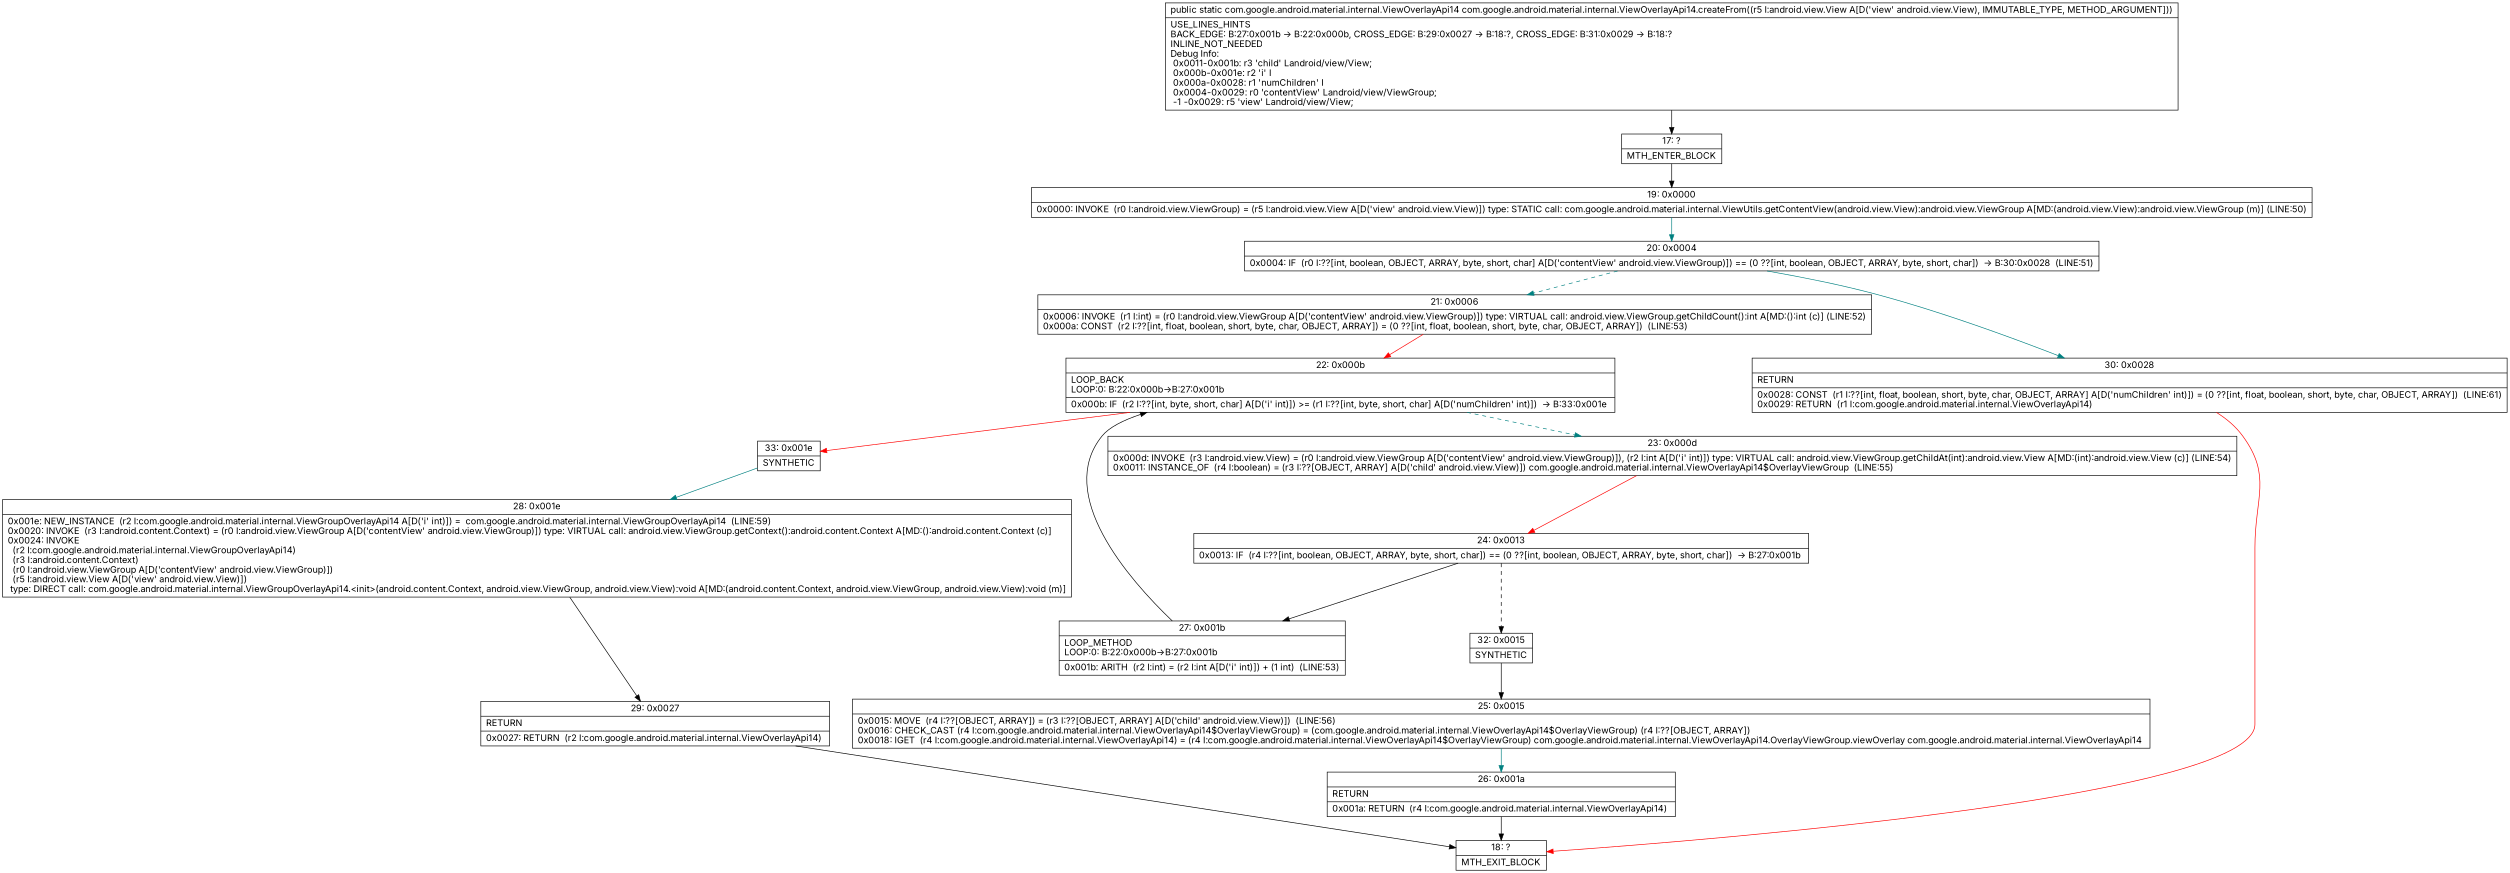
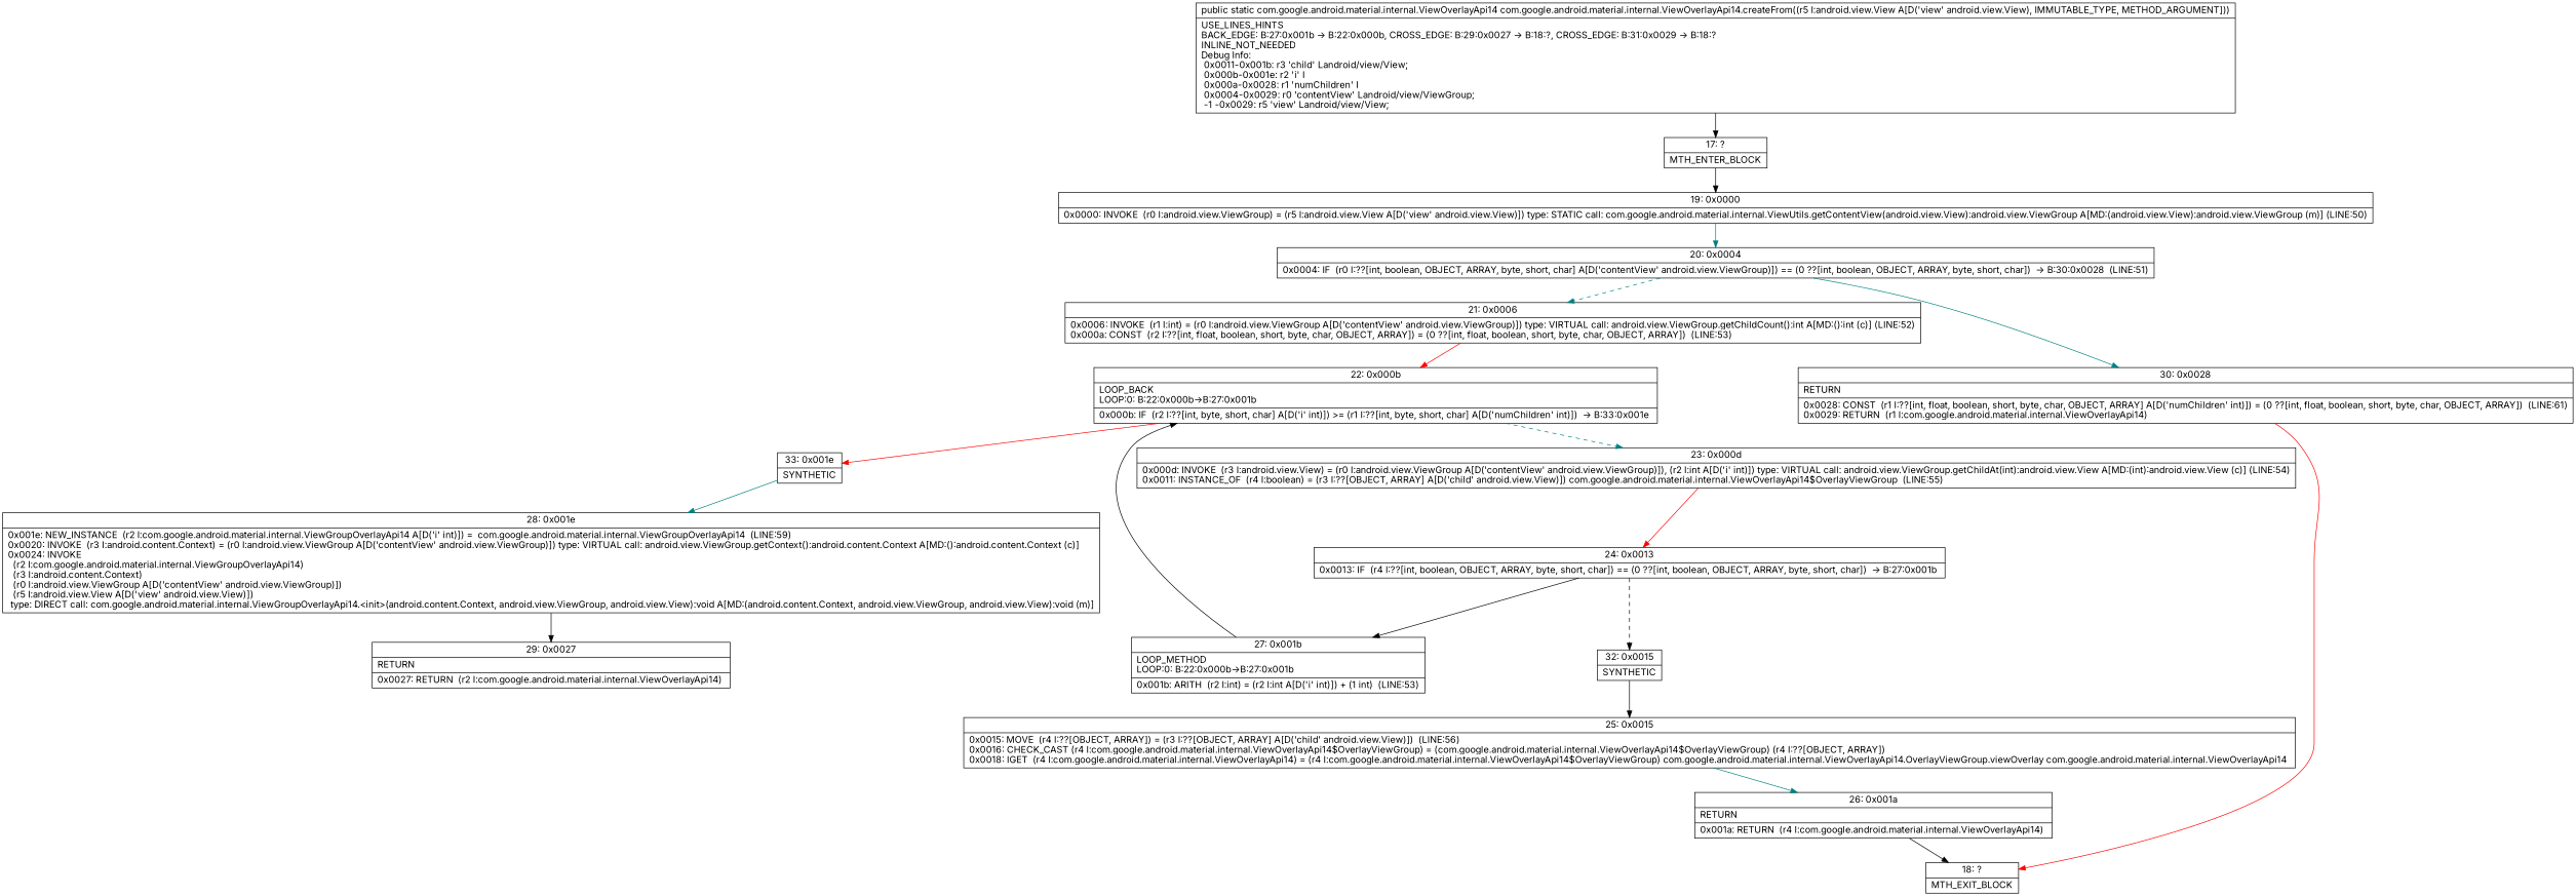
  digraph {
    fontname=Inter
    node [fontname=Inter shape=record]
    edge [color=black fontname=Inter]
    n1 [label="{17\:\ ?|MTH_ENTER_BLOCK\l}"]
    n2 [label="{19\:\ 0x0000|0x0000: INVOKE  (r0 I:android.view.ViewGroup) = (r5 I:android.view.View A[D('view' android.view.View)]) type: STATIC call: com.google.android.material.internal.ViewUtils.getContentView(android.view.View):android.view.ViewGroup A[MD:(android.view.View):android.view.ViewGroup (m)] (LINE:50)\l}"]
    n3 [label="{20\:\ 0x0004|0x0004: IF  (r0 I:??[int, boolean, OBJECT, ARRAY, byte, short, char] A[D('contentView' android.view.ViewGroup)]) == (0 ??[int, boolean, OBJECT, ARRAY, byte, short, char])  \-\> B:30:0x0028  (LINE:51)\l}"]
    n4 [label="{21\:\ 0x0006|0x0006: INVOKE  (r1 I:int) = (r0 I:android.view.ViewGroup A[D('contentView' android.view.ViewGroup)]) type: VIRTUAL call: android.view.ViewGroup.getChildCount():int A[MD:():int (c)] (LINE:52)\l0x000a: CONST  (r2 I:??[int, float, boolean, short, byte, char, OBJECT, ARRAY]) = (0 ??[int, float, boolean, short, byte, char, OBJECT, ARRAY])  (LINE:53)\l}"]
    n5 [label="{30\:\ 0x0028|RETURN\l|0x0028: CONST  (r1 I:??[int, float, boolean, short, byte, char, OBJECT, ARRAY] A[D('numChildren' int)]) = (0 ??[int, float, boolean, short, byte, char, OBJECT, ARRAY])  (LINE:61)\l0x0029: RETURN  (r1 I:com.google.android.material.internal.ViewOverlayApi14) \l}"]
    n6 [label="{22\:\ 0x000b|LOOP_BACK\lLOOP:0: B:22:0x000b\-\>B:27:0x001b\l|0x000b: IF  (r2 I:??[int, byte, short, char] A[D('i' int)]) \>= (r1 I:??[int, byte, short, char] A[D('numChildren' int)])  \-\> B:33:0x001e \l}"]
    n7 [label="{18\:\ ?|MTH_EXIT_BLOCK\l}"]
    n8 [label="{23\:\ 0x000d|0x000d: INVOKE  (r3 I:android.view.View) = (r0 I:android.view.ViewGroup A[D('contentView' android.view.ViewGroup)]), (r2 I:int A[D('i' int)]) type: VIRTUAL call: android.view.ViewGroup.getChildAt(int):android.view.View A[MD:(int):android.view.View (c)] (LINE:54)\l0x0011: INSTANCE_OF  (r4 I:boolean) = (r3 I:??[OBJECT, ARRAY] A[D('child' android.view.View)]) com.google.android.material.internal.ViewOverlayApi14$OverlayViewGroup  (LINE:55)\l}"]
    n9 [label="{33\:\ 0x001e|SYNTHETIC\l}"]
    n10 [label="{24\:\ 0x0013|0x0013: IF  (r4 I:??[int, boolean, OBJECT, ARRAY, byte, short, char]) == (0 ??[int, boolean, OBJECT, ARRAY, byte, short, char])  \-\> B:27:0x001b \l}"]
    n11 [label="{28\:\ 0x001e|0x001e: NEW_INSTANCE  (r2 I:com.google.android.material.internal.ViewGroupOverlayApi14 A[D('i' int)]) =  com.google.android.material.internal.ViewGroupOverlayApi14  (LINE:59)\l0x0020: INVOKE  (r3 I:android.content.Context) = (r0 I:android.view.ViewGroup A[D('contentView' android.view.ViewGroup)]) type: VIRTUAL call: android.view.ViewGroup.getContext():android.content.Context A[MD:():android.content.Context (c)]\l0x0024: INVOKE  \l  (r2 I:com.google.android.material.internal.ViewGroupOverlayApi14)\l  (r3 I:android.content.Context)\l  (r0 I:android.view.ViewGroup A[D('contentView' android.view.ViewGroup)])\l  (r5 I:android.view.View A[D('view' android.view.View)])\l type: DIRECT call: com.google.android.material.internal.ViewGroupOverlayApi14.\<init\>(android.content.Context, android.view.ViewGroup, android.view.View):void A[MD:(android.content.Context, android.view.ViewGroup, android.view.View):void (m)]\l}"]
    n12 [label="{27\:\ 0x001b|LOOP_METHOD\lLOOP:0: B:22:0x000b\-\>B:27:0x001b\l|0x001b: ARITH  (r2 I:int) = (r2 I:int A[D('i' int)]) + (1 int)  (LINE:53)\l}"]
    n13 [label="{32\:\ 0x0015|SYNTHETIC\l}"]
    n14 [label="{25\:\ 0x0015|0x0015: MOVE  (r4 I:??[OBJECT, ARRAY]) = (r3 I:??[OBJECT, ARRAY] A[D('child' android.view.View)])  (LINE:56)\l0x0016: CHECK_CAST (r4 I:com.google.android.material.internal.ViewOverlayApi14$OverlayViewGroup) = (com.google.android.material.internal.ViewOverlayApi14$OverlayViewGroup) (r4 I:??[OBJECT, ARRAY]) \l0x0018: IGET  (r4 I:com.google.android.material.internal.ViewOverlayApi14) = (r4 I:com.google.android.material.internal.ViewOverlayApi14$OverlayViewGroup) com.google.android.material.internal.ViewOverlayApi14.OverlayViewGroup.viewOverlay com.google.android.material.internal.ViewOverlayApi14 \l}"]
    n15 [label="{26\:\ 0x001a|RETURN\l|0x001a: RETURN  (r4 I:com.google.android.material.internal.ViewOverlayApi14) \l}"]
    n16 [label="{29\:\ 0x0027|RETURN\l|0x0027: RETURN  (r2 I:com.google.android.material.internal.ViewOverlayApi14) \l}"]
    n17 [label="{public static com.google.android.material.internal.ViewOverlayApi14 com.google.android.material.internal.ViewOverlayApi14.createFrom((r5 I:android.view.View A[D('view' android.view.View), IMMUTABLE_TYPE, METHOD_ARGUMENT]))  | USE_LINES_HINTS\lBACK_EDGE: B:27:0x001b \-\> B:22:0x000b, CROSS_EDGE: B:29:0x0027 \-\> B:18:?, CROSS_EDGE: B:31:0x0029 \-\> B:18:?\lINLINE_NOT_NEEDED\lDebug Info:\l  0x0011\-0x001b: r3 'child' Landroid\/view\/View;\l  0x000b\-0x001e: r2 'i' I\l  0x000a\-0x0028: r1 'numChildren' I\l  0x0004\-0x0029: r0 'contentView' Landroid\/view\/ViewGroup;\l  \-1 \-0x0029: r5 'view' Landroid\/view\/View;\l}"]
    n1 -> n2
    n2 -> n3 [color=teal]
    n3 -> n4 [color=teal style=dashed]
    n3 -> n5 [color=teal]
    n4 -> n6 [color=red]
    n5 -> n7 [color=red]
    n6 -> n8 [color=teal style=dashed]
    n6 -> n9 [color=red]
    n8 -> n10 [color=red]
    n9 -> n11 [color=teal]
    n10 -> n12
    n10 -> n13 [style=dashed]
    n11 -> n16
    n12 -> n6
    n13 -> n14
    n14 -> n15 [color=teal]
    n15 -> n7
-   n16 -> n7
    n17 -> n1
  }
